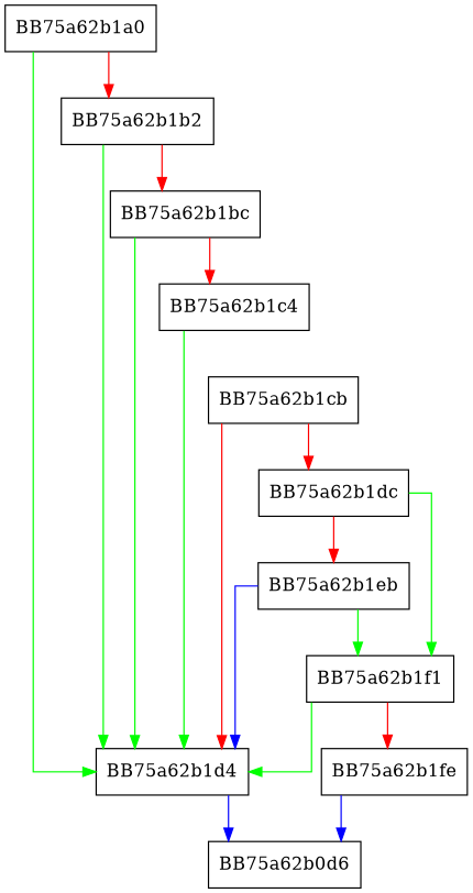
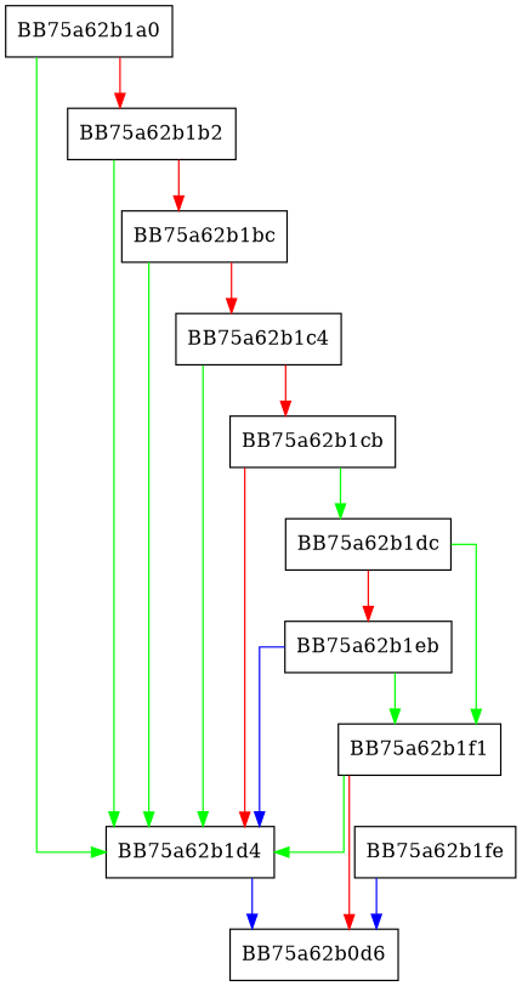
  digraph {
    splines=ortho
    node [shape=box]
    edge [color=green]
    BB75a62b1a0
    BB75a62b1d4
    BB75a62b1b2
    n4 [label=BB75a62b0d6]
    BB75a62b1bc
    BB75a62b1c4
    BB75a62b1cb
    BB75a62b1dc
    BB75a62b1f1
    BB75a62b1eb
    BB75a62b1fe
    BB75a62b1a0 -> BB75a62b1d4
    BB75a62b1a0 -> BB75a62b1b2 [color=red]
    BB75a62b1d4 -> n4 [color=blue]
    BB75a62b1b2 -> BB75a62b1d4
    BB75a62b1b2 -> BB75a62b1bc [color=red]
    BB75a62b1bc -> BB75a62b1d4
    BB75a62b1bc -> BB75a62b1c4 [color=red]
    BB75a62b1c4 -> BB75a62b1d4
+   BB75a62b1c4 -> BB75a62b1cb [color=red]
    BB75a62b1cb -> BB75a62b1d4 [color=red]
-   BB75a62b1cb -> BB75a62b1dc [color=red]
+   BB75a62b1cb -> BB75a62b1dc
    BB75a62b1dc -> BB75a62b1f1
    BB75a62b1dc -> BB75a62b1eb [color=red]
    BB75a62b1f1 -> BB75a62b1d4
-   BB75a62b1f1 -> BB75a62b1fe [color=red]
+   BB75a62b1f1 -> n4 [color=red]
    BB75a62b1eb -> BB75a62b1d4 [color=blue]
    BB75a62b1eb -> BB75a62b1f1
    BB75a62b1fe -> n4 [color=blue]
  }
